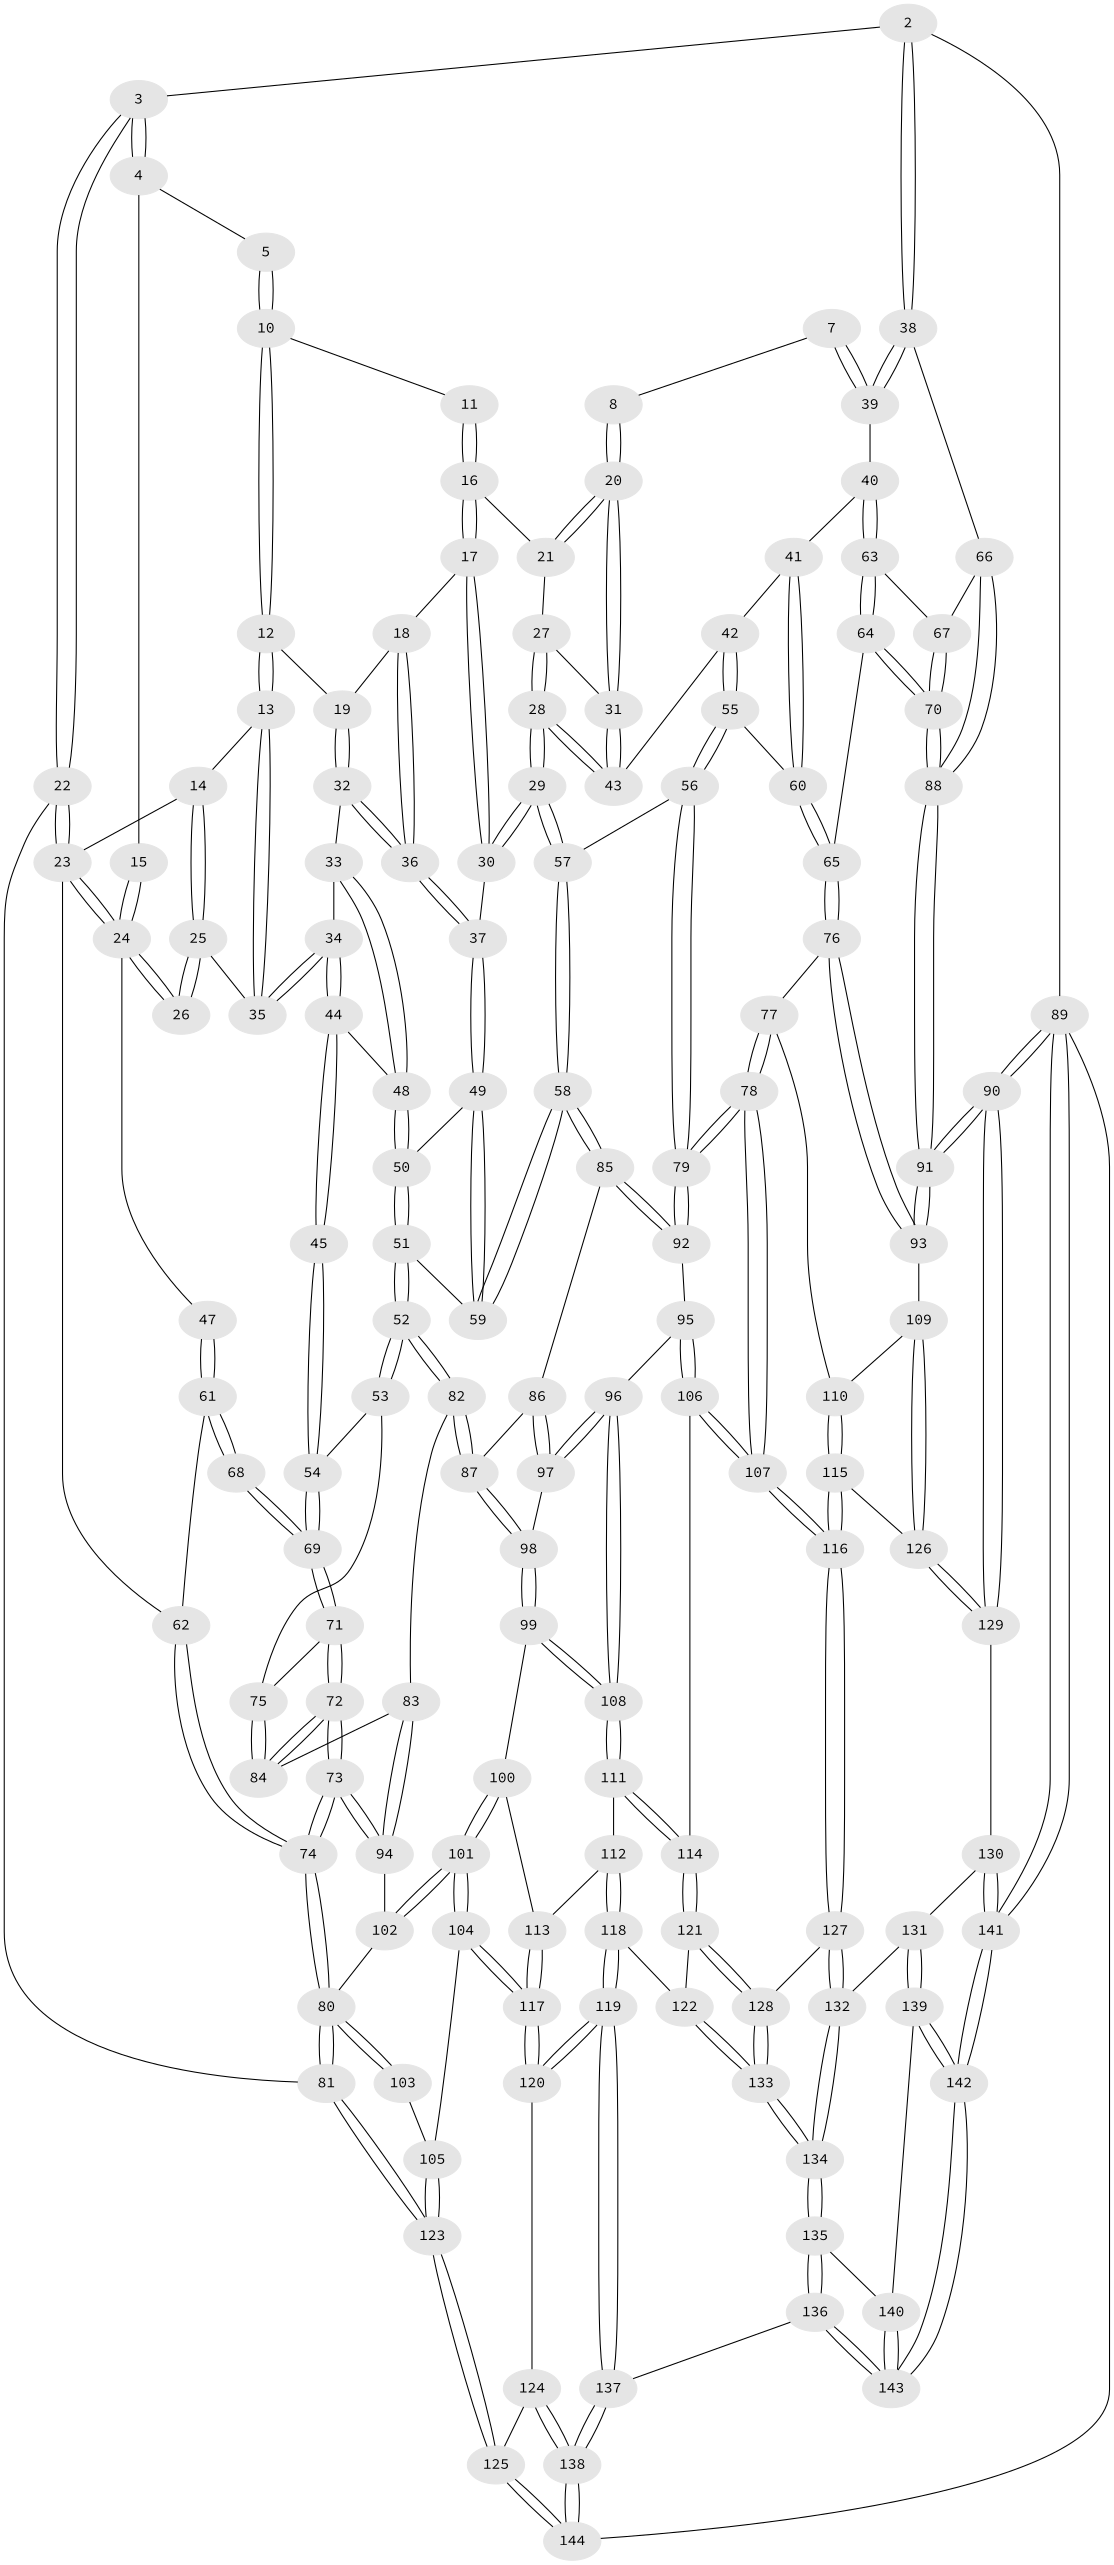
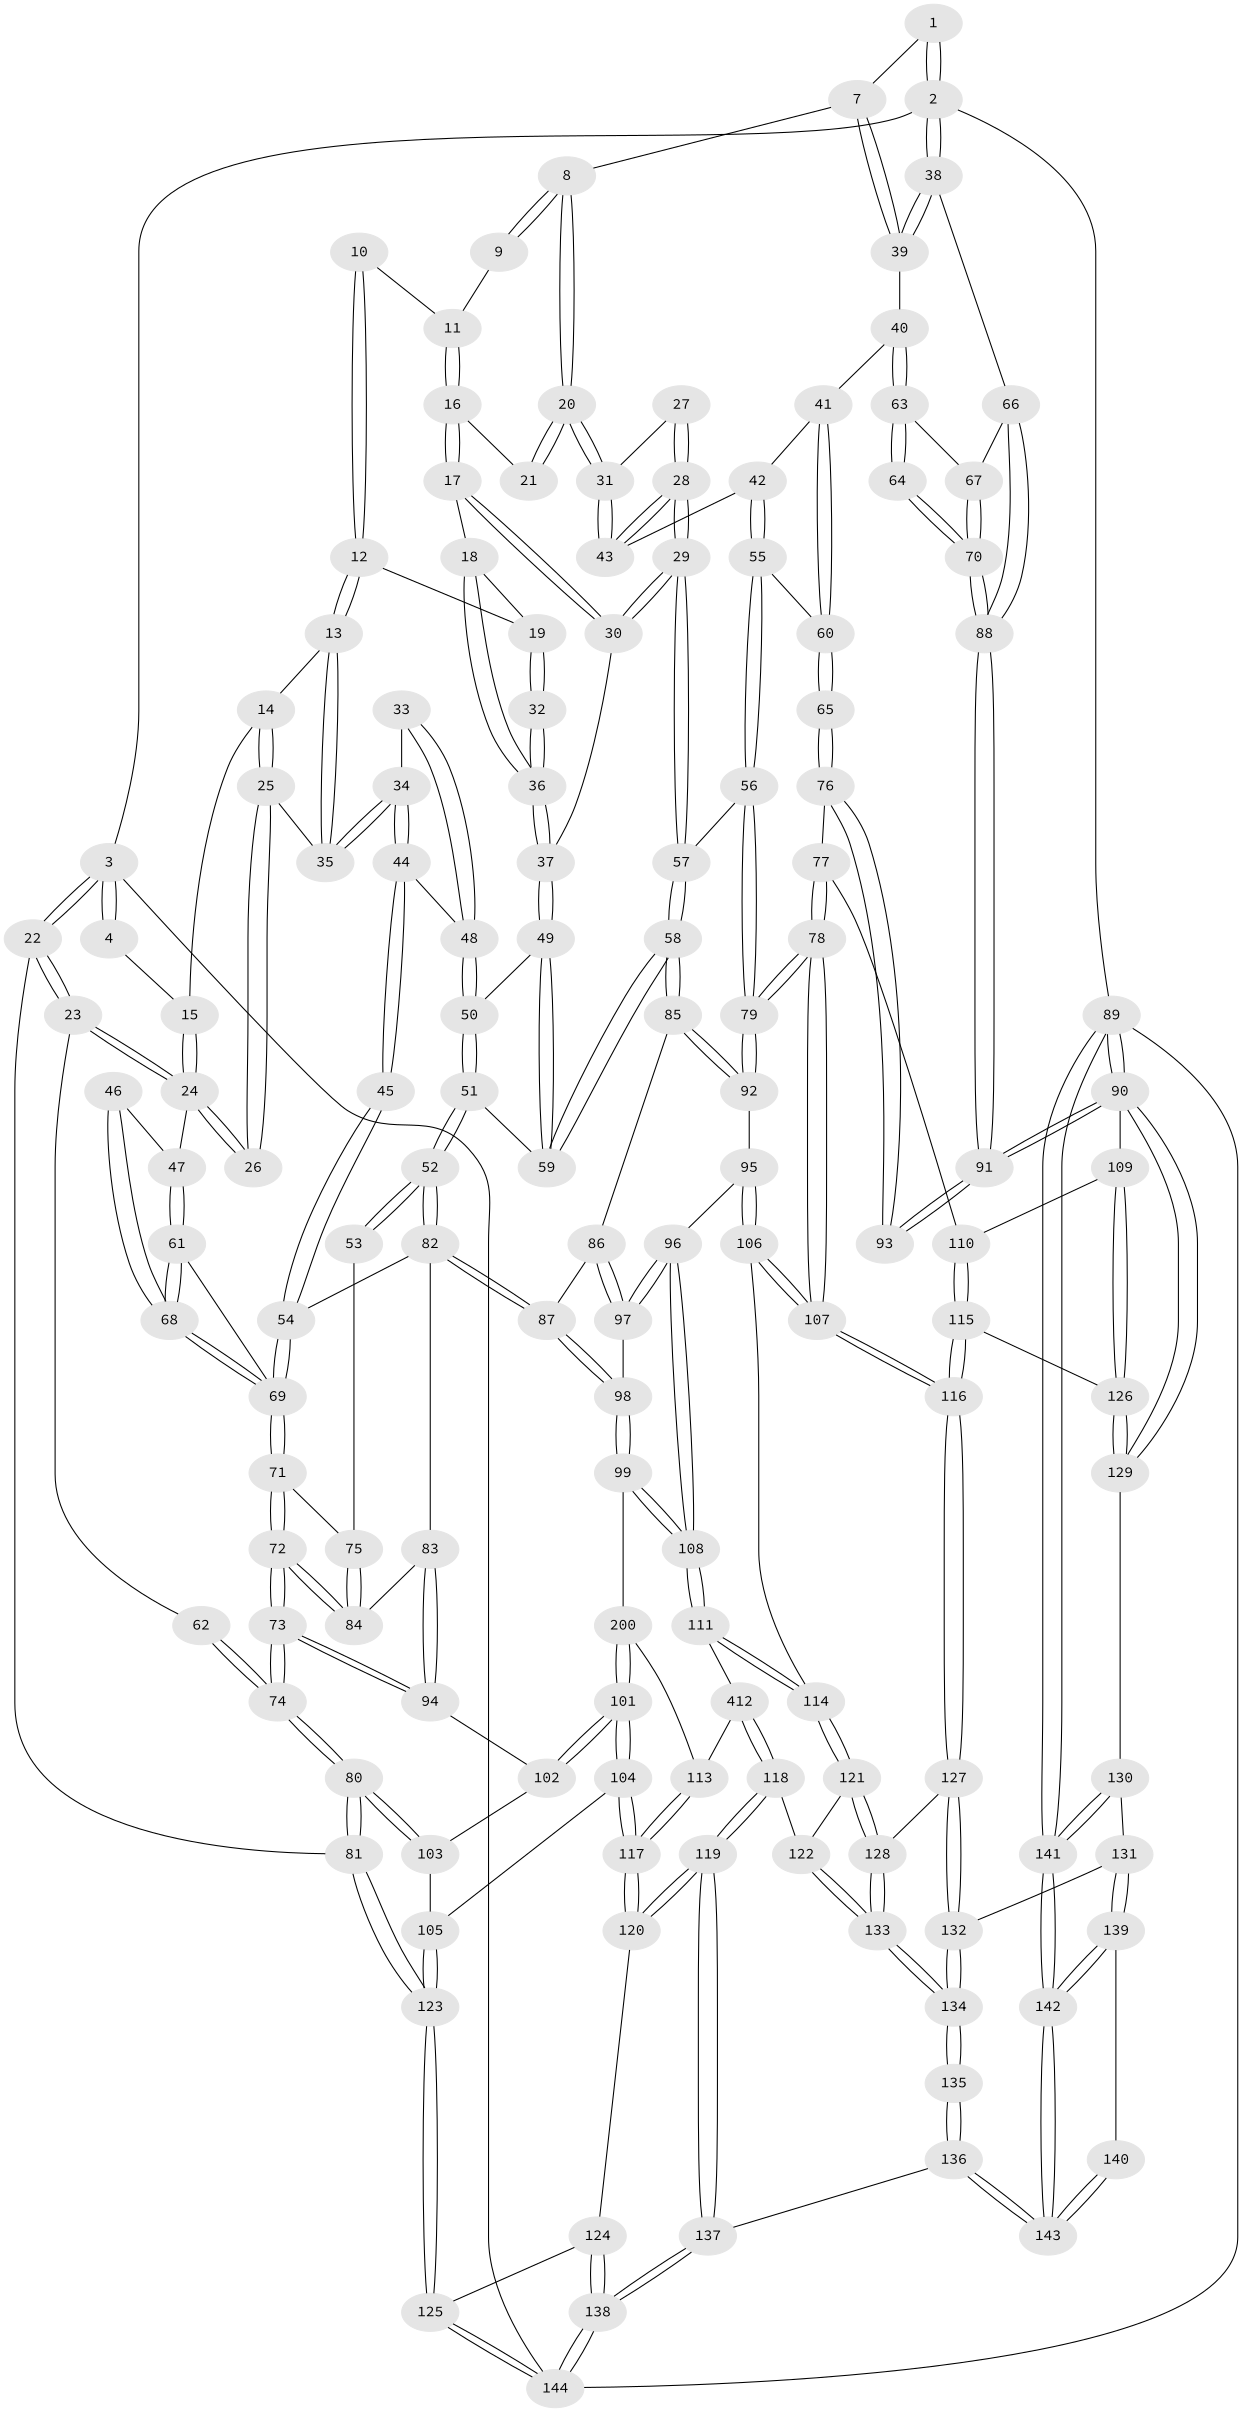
  graph {
    fontname="Source Code Pro"
    node [color=gray90 fontname="Source Code Pro" style=filled]
    edge [fontname="Source Code Pro"]
+   1
    2
    7
    3
    38
    89
    8
    39
    4
    22
    144
    66
    90
    141
-   5
    15
    23
    81
    10
    24
    11
    12
+   9
    20
    40
    21
    31
    16
    13
    19
    17
    14
    35
    32
    25
    26
    47
    18
    30
    27
    36
    37
    33
    43
    28
    62
    123
    74
    61
    29
    57
    58
    49
    34
    48
    44
    50
    45
    59
    67
    88
    41
    63
    42
    60
    64
    55
    65
    56
    54
+   46
    68
    69
    51
    52
    53
    82
    75
    83
    87
    84
    71
    79
    92
    85
    86
    76
    80
    70
    77
    93
    91
    72
    73
    94
    102
    103
    78
    110
    109
    107
    115
    116
    95
    105
    125
    98
    97
    99
    129
    142
    130
    96
    106
    126
    108
    114
    111
-   100
+   100 [label=200]
    101
    113
    104
    117
    120
    121
    127
-   112
+   112 [label=412]
    118
    119
    122
    128
    132
    124
    137
    133
    138
    134
    131
    139
    140
    135
    136
    143
+   1 -- 2
+   1 -- 2
+   1 -- 7
    2 -- 3
    2 -- 38
    2 -- 38
    2 -- 89
    7 -- 8
    7 -- 39
    7 -- 39
    3 -- 4
    3 -- 4
    3 -- 22
    3 -- 22
+   3 -- 144
    38 -- 39
    38 -- 39
    38 -- 66
    89 -- 144
    89 -- 90
    89 -- 90
    89 -- 141
    89 -- 141
+   8 -- 9
+   8 -- 9
    8 -- 20
    8 -- 20
    39 -- 40
-   4 -- 5
    4 -- 15
    22 -- 23
    22 -- 23
    22 -- 81
    66 -- 67
    66 -- 88
    66 -- 88
    90 -- 91
    90 -- 91
    90 -- 129
    90 -- 129
    141 -- 142
    141 -- 142
-   5 -- 10
-   5 -- 10
    15 -- 24
    15 -- 24
    23 -- 24
    23 -- 24
    23 -- 62
    81 -- 123
    81 -- 123
    10 -- 11
    10 -- 12
    10 -- 12
    24 -- 26
    24 -- 26
    24 -- 47
    11 -- 16
    11 -- 16
    12 -- 13
    12 -- 13
    12 -- 19
+   9 -- 11
    20 -- 21
    20 -- 21
    20 -- 31
    20 -- 31
    40 -- 41
    40 -- 63
    40 -- 63
-   21 -- 27
    31 -- 43
    31 -- 43
    16 -- 21
    16 -- 17
    16 -- 17
    13 -- 14
    13 -- 35
    13 -- 35
    19 -- 32
    19 -- 32
    17 -- 18
    17 -- 30
    17 -- 30
-   14 -- 23
+   14 -- 15
    14 -- 25
    14 -- 25
    32 -- 36
    32 -- 36
-   32 -- 33
    25 -- 35
    25 -- 26
    25 -- 26
    47 -- 61
    47 -- 61
    18 -- 19
    18 -- 36
    18 -- 36
    30 -- 37
    27 -- 31
    27 -- 28
    27 -- 28
    36 -- 37
    36 -- 37
    37 -- 49
    37 -- 49
    33 -- 34
    33 -- 48
    33 -- 48
    28 -- 43
    28 -- 43
    28 -- 29
    28 -- 29
    62 -- 74
    62 -- 74
    123 -- 125
    123 -- 125
    74 -- 80
    74 -- 80
-   61 -- 62
+   61 -- 69
    61 -- 68
    61 -- 68
    29 -- 30
    29 -- 30
    29 -- 57
    29 -- 57
    57 -- 58
    57 -- 58
    58 -- 59
    58 -- 59
    58 -- 85
    58 -- 85
    49 -- 50
    49 -- 59
    49 -- 59
    34 -- 35
    34 -- 35
    34 -- 44
    34 -- 44
    48 -- 50
    48 -- 50
    44 -- 48
    44 -- 45
    44 -- 45
    50 -- 51
    50 -- 51
    45 -- 54
    45 -- 54
    67 -- 70
    67 -- 70
    88 -- 91
    88 -- 91
    41 -- 42
    41 -- 60
    41 -- 60
    63 -- 67
    63 -- 64
    63 -- 64
    42 -- 43
    42 -- 55
    42 -- 55
    60 -- 65
    60 -- 65
-   64 -- 65
    64 -- 70
    64 -- 70
    55 -- 60
    55 -- 56
    55 -- 56
    65 -- 76
    65 -- 76
    56 -- 57
    56 -- 79
    56 -- 79
    54 -- 69
    54 -- 69
+   46 -- 47
+   46 -- 68
+   46 -- 68
    68 -- 69
    68 -- 69
    69 -- 71
    69 -- 71
    51 -- 59
    51 -- 52
    51 -- 52
    52 -- 53
    52 -- 53
    52 -- 82
    52 -- 82
-   53 -- 54
+   82 -- 54
    53 -- 75
    82 -- 83
    82 -- 87
    82 -- 87
    75 -- 84
    75 -- 84
    83 -- 84
    83 -- 94
    83 -- 94
    87 -- 98
    87 -- 98
    71 -- 75
    71 -- 72
    71 -- 72
    79 -- 92
    79 -- 92
    92 -- 95
    85 -- 92
    85 -- 92
    85 -- 86
    86 -- 87
    86 -- 97
    86 -- 97
    76 -- 77
    76 -- 93
    76 -- 93
    80 -- 81
    80 -- 81
    80 -- 103
    80 -- 103
    70 -- 88
    70 -- 88
    77 -- 78
    77 -- 78
    77 -- 110
-   93 -- 109
+   90 -- 109
    91 -- 93
    91 -- 93
    72 -- 84
    72 -- 84
    72 -- 73
    72 -- 73
    73 -- 74
    73 -- 74
    73 -- 94
    73 -- 94
    94 -- 102
-   102 -- 80
+   102 -- 103
    103 -- 105
    78 -- 79
    78 -- 79
    78 -- 107
    78 -- 107
    110 -- 115
    110 -- 115
    109 -- 110
    109 -- 126
    109 -- 126
    107 -- 116
    107 -- 116
    115 -- 116
    115 -- 116
    115 -- 126
    116 -- 127
    116 -- 127
    95 -- 96
    95 -- 106
    95 -- 106
    105 -- 123
    105 -- 123
    125 -- 144
    125 -- 144
    98 -- 99
    98 -- 99
    97 -- 98
    99 -- 108
    99 -- 108
    99 -- 100
    129 -- 130
    142 -- 143
    142 -- 143
    130 -- 141
    130 -- 141
    130 -- 131
    96 -- 97
    96 -- 97
    96 -- 108
    96 -- 108
    106 -- 107
    106 -- 107
    106 -- 114
    126 -- 129
    126 -- 129
    108 -- 111
    108 -- 111
    114 -- 121
    114 -- 121
    111 -- 114
    111 -- 114
    111 -- 112
    100 -- 101
    100 -- 101
    100 -- 113
    101 -- 102
    101 -- 102
    101 -- 104
    101 -- 104
    113 -- 117
    113 -- 117
    104 -- 105
    104 -- 117
    104 -- 117
    117 -- 120
    117 -- 120
    120 -- 124
    121 -- 122
    121 -- 128
    121 -- 128
    127 -- 128
    127 -- 132
    127 -- 132
    112 -- 113
    112 -- 118
    112 -- 118
    118 -- 119
    118 -- 119
    118 -- 122
    119 -- 120
    119 -- 120
    119 -- 137
    119 -- 137
    122 -- 133
    122 -- 133
    128 -- 133
    128 -- 133
    132 -- 134
    132 -- 134
    124 -- 125
    124 -- 138
    124 -- 138
    137 -- 138
    137 -- 138
    133 -- 134
    133 -- 134
    138 -- 144
    138 -- 144
    134 -- 135
    134 -- 135
    131 -- 132
    131 -- 139
    131 -- 139
    139 -- 142
    139 -- 142
    139 -- 140
    140 -- 143
    140 -- 143
-   135 -- 140
    135 -- 136
    135 -- 136
    136 -- 137
    136 -- 143
    136 -- 143
  }
